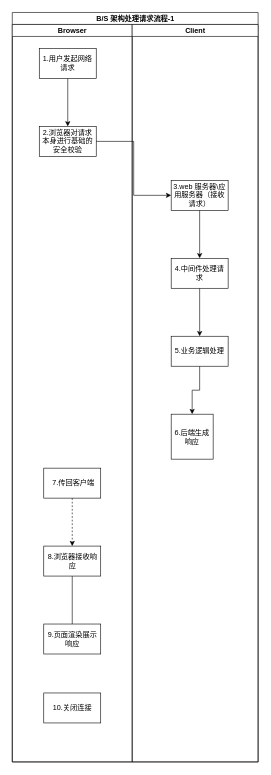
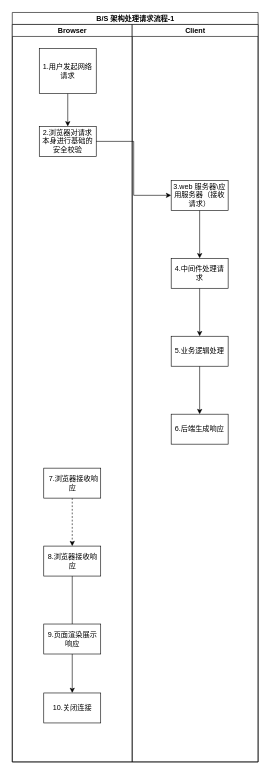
  <mxCell id="0" />
  <mxCell id="1" parent="0" />
  <mxCell id="2" value="&lt;div data-t=&quot;flow&quot; data-processon-v=&quot;{&amp;quot;list&amp;quot;:[{&amp;quot;id&amp;quot;:&amp;quot;FkGOhotNhd171512&amp;quot;,&amp;quot;name&amp;quot;:&amp;quot;verticalPool&amp;quot;,&amp;quot;title&amp;quot;:&amp;quot;泳池(垂直)&amp;quot;,&amp;quot;category&amp;quot;:&amp;quot;lane&amp;quot;,&amp;quot;group&amp;quot;:&amp;quot;XKlkBoxxgi490683&amp;quot;,&amp;quot;groupName&amp;quot;:null,&amp;quot;locked&amp;quot;:false,&amp;quot;link&amp;quot;:&amp;quot;&amp;quot;,&amp;quot;children&amp;quot;:[],&amp;quot;parent&amp;quot;:&amp;quot;&amp;quot;,&amp;quot;resizeDir&amp;quot;:[&amp;quot;l&amp;quot;,&amp;quot;b&amp;quot;,&amp;quot;r&amp;quot;],&amp;quot;attribute&amp;quot;:{&amp;quot;container&amp;quot;:true,&amp;quot;visible&amp;quot;:true,&amp;quot;rotatable&amp;quot;:false,&amp;quot;linkable&amp;quot;:false,&amp;quot;collapsable&amp;quot;:false,&amp;quot;collapsed&amp;quot;:false,&amp;quot;fixedLink&amp;quot;:false,&amp;quot;markerOffset&amp;quot;:5},&amp;quot;dataAttributes&amp;quot;:[],&amp;quot;props&amp;quot;:{&amp;quot;x&amp;quot;:191,&amp;quot;y&amp;quot;:99,&amp;quot;w&amp;quot;:250,&amp;quot;h&amp;quot;:1208,&amp;quot;zindex&amp;quot;:-1,&amp;quot;angle&amp;quot;:0,&amp;quot;height&amp;quot;:[40]},&amp;quot;shapeStyle&amp;quot;:{&amp;quot;alpha&amp;quot;:1},&amp;quot;lineStyle&amp;quot;:{&amp;quot;lineWidth&amp;quot;:1.5},&amp;quot;fillStyle&amp;quot;:{},&amp;quot;theme&amp;quot;:{},&amp;quot;path&amp;quot;:[{&amp;quot;fillStyle&amp;quot;:{&amp;quot;type&amp;quot;:&amp;quot;none&amp;quot;},&amp;quot;lineStyle&amp;quot;:{&amp;quot;lineStyle&amp;quot;:&amp;quot;solid&amp;quot;},&amp;quot;actions&amp;quot;:[{&amp;quot;action&amp;quot;:&amp;quot;move&amp;quot;,&amp;quot;x&amp;quot;:&amp;quot;0&amp;quot;,&amp;quot;y&amp;quot;:&amp;quot;0&amp;quot;},{&amp;quot;action&amp;quot;:&amp;quot;line&amp;quot;,&amp;quot;x&amp;quot;:&amp;quot;w&amp;quot;,&amp;quot;y&amp;quot;:&amp;quot;0&amp;quot;},{&amp;quot;action&amp;quot;:&amp;quot;line&amp;quot;,&amp;quot;x&amp;quot;:&amp;quot;w&amp;quot;,&amp;quot;y&amp;quot;:&amp;quot;h&amp;quot;},{&amp;quot;action&amp;quot;:&amp;quot;line&amp;quot;,&amp;quot;x&amp;quot;:&amp;quot;0&amp;quot;,&amp;quot;y&amp;quot;:&amp;quot;h&amp;quot;},{&amp;quot;action&amp;quot;:&amp;quot;close&amp;quot;}]},{&amp;quot;lineStyle&amp;quot;:{&amp;quot;lineStyle&amp;quot;:&amp;quot;solid&amp;quot;},&amp;quot;actions&amp;quot;:[{&amp;quot;action&amp;quot;:&amp;quot;move&amp;quot;,&amp;quot;x&amp;quot;:0,&amp;quot;y&amp;quot;:0},{&amp;quot;action&amp;quot;:&amp;quot;line&amp;quot;,&amp;quot;x&amp;quot;:&amp;quot;w&amp;quot;,&amp;quot;y&amp;quot;:0},{&amp;quot;action&amp;quot;:&amp;quot;line&amp;quot;,&amp;quot;x&amp;quot;:&amp;quot;w&amp;quot;,&amp;quot;y&amp;quot;:&amp;quot;height[0]&amp;quot;},{&amp;quot;action&amp;quot;:&amp;quot;line&amp;quot;,&amp;quot;x&amp;quot;:0,&amp;quot;y&amp;quot;:&amp;quot;height[0]&amp;quot;},{&amp;quot;action&amp;quot;:&amp;quot;close&amp;quot;}]}],&amp;quot;fontStyle&amp;quot;:{&amp;quot;size&amp;quot;:16},&amp;quot;textBlock&amp;quot;:[{&amp;quot;position&amp;quot;:{&amp;quot;x&amp;quot;:10,&amp;quot;y&amp;quot;:0,&amp;quot;w&amp;quot;:&amp;quot;w-20&amp;quot;,&amp;quot;h&amp;quot;:&amp;quot;height[0]&amp;quot;},&amp;quot;text&amp;quot;:&amp;quot;Browser&amp;quot;}],&amp;quot;anchors&amp;quot;:[]},{&amp;quot;id&amp;quot;:&amp;quot;pvroopLMyv155896&amp;quot;,&amp;quot;name&amp;quot;:&amp;quot;verticalPool&amp;quot;,&amp;quot;title&amp;quot;:&amp;quot;泳池(垂直)&amp;quot;,&amp;quot;category&amp;quot;:&amp;quot;lane&amp;quot;,&amp;quot;group&amp;quot;:&amp;quot;XKlkBoxxgi490683&amp;quot;,&amp;quot;groupName&amp;quot;:null,&amp;quot;locked&amp;quot;:false,&amp;quot;link&amp;quot;:&amp;quot;&amp;quot;,&amp;quot;children&amp;quot;:[],&amp;quot;parent&amp;quot;:&amp;quot;&amp;quot;,&amp;quot;resizeDir&amp;quot;:[&amp;quot;l&amp;quot;,&amp;quot;b&amp;quot;,&amp;quot;r&amp;quot;],&amp;quot;attribute&amp;quot;:{&amp;quot;container&amp;quot;:true,&amp;quot;visible&amp;quot;:true,&amp;quot;rotatable&amp;quot;:false,&amp;quot;linkable&amp;quot;:false,&amp;quot;collapsable&amp;quot;:false,&amp;quot;collapsed&amp;quot;:false,&amp;quot;fixedLink&amp;quot;:false,&amp;quot;markerOffset&amp;quot;:5},&amp;quot;dataAttributes&amp;quot;:[],&amp;quot;props&amp;quot;:{&amp;quot;x&amp;quot;:441,&amp;quot;y&amp;quot;:99,&amp;quot;w&amp;quot;:250,&amp;quot;h&amp;quot;:1208,&amp;quot;zindex&amp;quot;:22,&amp;quot;angle&amp;quot;:0,&amp;quot;height&amp;quot;:[40]},&amp;quot;shapeStyle&amp;quot;:{&amp;quot;alpha&amp;quot;:1},&amp;quot;lineStyle&amp;quot;:{&amp;quot;lineWidth&amp;quot;:1.5},&amp;quot;fillStyle&amp;quot;:{},&amp;quot;theme&amp;quot;:{},&amp;quot;path&amp;quot;:[{&amp;quot;fillStyle&amp;quot;:{&amp;quot;type&amp;quot;:&amp;quot;none&amp;quot;},&amp;quot;lineStyle&amp;quot;:{&amp;quot;lineStyle&amp;quot;:&amp;quot;solid&amp;quot;},&amp;quot;actions&amp;quot;:[{&amp;quot;action&amp;quot;:&amp;quot;move&amp;quot;,&amp;quot;x&amp;quot;:&amp;quot;0&amp;quot;,&amp;quot;y&amp;quot;:&amp;quot;0&amp;quot;},{&amp;quot;action&amp;quot;:&amp;quot;line&amp;quot;,&amp;quot;x&amp;quot;:&amp;quot;w&amp;quot;,&amp;quot;y&amp;quot;:&amp;quot;0&amp;quot;},{&amp;quot;action&amp;quot;:&amp;quot;line&amp;quot;,&amp;quot;x&amp;quot;:&amp;quot;w&amp;quot;,&amp;quot;y&amp;quot;:&amp;quot;h&amp;quot;},{&amp;quot;action&amp;quot;:&amp;quot;line&amp;quot;,&amp;quot;x&amp;quot;:&amp;quot;0&amp;quot;,&amp;quot;y&amp;quot;:&amp;quot;h&amp;quot;},{&amp;quot;action&amp;quot;:&amp;quot;close&amp;quot;}]},{&amp;quot;lineStyle&amp;quot;:{&amp;quot;lineStyle&amp;quot;:&amp;quot;solid&amp;quot;},&amp;quot;actions&amp;quot;:[{&amp;quot;action&amp;quot;:&amp;quot;move&amp;quot;,&amp;quot;x&amp;quot;:0,&amp;quot;y&amp;quot;:0},{&amp;quot;action&amp;quot;:&amp;quot;line&amp;quot;,&amp;quot;x&amp;quot;:&amp;quot;w&amp;quot;,&amp;quot;y&amp;quot;:0},{&amp;quot;action&amp;quot;:&amp;quot;line&amp;quot;,&amp;quot;x&amp;quot;:&amp;quot;w&amp;quot;,&amp;quot;y&amp;quot;:&amp;quot;height[0]&amp;quot;},{&amp;quot;action&amp;quot;:&amp;quot;line&amp;quot;,&amp;quot;x&amp;quot;:0,&amp;quot;y&amp;quot;:&amp;quot;height[0]&amp;quot;},{&amp;quot;action&amp;quot;:&amp;quot;close&amp;quot;}]}],&amp;quot;fontStyle&amp;quot;:{&amp;quot;size&amp;quot;:16},&amp;quot;textBlock&amp;quot;:[{&amp;quot;position&amp;quot;:{&amp;quot;x&amp;quot;:10,&amp;quot;y&amp;quot;:0,&amp;quot;w&amp;quot;:&amp;quot;w-20&amp;quot;,&amp;quot;h&amp;quot;:&amp;quot;height[0]&amp;quot;},&amp;quot;text&amp;quot;:&amp;quot;Server&amp;quot;}],&amp;quot;anchors&amp;quot;:[]}],&amp;quot;client&amp;quot;:&amp;quot;1699689444111qLwxxykDMB661945&amp;quot;}&quot;&gt; &lt;/div&gt;" style="text;whiteSpace=wrap;html=1;" parent="1" vertex="1"><mxGeometry x="185" y="20" width="30" height="20" as="geometry" /></mxCell>
  <mxCell id="3" value="B/S 架构处理请求流程-1" style="swimlane;childLayout=stackLayout;resizeParent=1;resizeParentMax=0;startSize=20;html=1;" parent="1" vertex="1"><mxGeometry x="20" y="20" width="410" height="1250" as="geometry"><mxRectangle x="105.0" y="200" width="70" height="30" as="alternateBounds" /></mxGeometry></mxCell>
  <mxCell id="4" value="Browser" style="swimlane;startSize=20;html=1;" parent="3" vertex="1"><mxGeometry y="20" width="200" height="1230" as="geometry" /></mxCell>
  <mxCell id="5" value="" style="edgeStyle=orthogonalEdgeStyle;rounded=0;orthogonalLoop=1;jettySize=auto;html=1;" edge="1" parent="4" source="6" target="14"><mxGeometry relative="1" as="geometry" /></mxCell>
- <mxCell id="6" value="1.用户发起网络请求" style="rounded=0;whiteSpace=wrap;html=1;" parent="4" vertex="1"><mxGeometry x="45" y="40" width="95" height="50" as="geometry" /></mxCell>
+ <mxCell id="6" value="1.用户发起网络请求" style="rounded=0;whiteSpace=wrap;html=1;" parent="4" vertex="1"><mxGeometry x="45" y="40" width="95" height="75" as="geometry" /></mxCell>
  <mxCell id="7" value="" style="edgeStyle=orthogonalEdgeStyle;rounded=0;orthogonalLoop=1;jettySize=auto;html=1;dashed=1;" parent="4" source="8" target="10" edge="1"><mxGeometry relative="1" as="geometry" /></mxCell>
- <mxCell id="8" value="&amp;nbsp;7.传回客户端" style="rounded=0;whiteSpace=wrap;html=1;" parent="4" vertex="1"><mxGeometry x="52.5" y="740" width="95" height="50" as="geometry" /></mxCell>
+ <mxCell id="8" value="&amp;nbsp;7.浏览器接收响应" style="rounded=0;whiteSpace=wrap;html=1;" parent="4" vertex="1"><mxGeometry x="52.5" y="740" width="95" height="50" as="geometry" /></mxCell>
  <mxCell id="9" value="" style="edgeStyle=orthogonalEdgeStyle;rounded=0;orthogonalLoop=1;jettySize=auto;html=1;endArrow=none;" parent="4" source="10" target="12" edge="1"><mxGeometry relative="1" as="geometry" /></mxCell>
  <mxCell id="10" value="8.浏览器接收响应" style="rounded=0;whiteSpace=wrap;html=1;" parent="4" vertex="1"><mxGeometry x="52.5" y="870" width="95" height="50" as="geometry" /></mxCell>
+ <mxCell id="11" value="" style="edgeStyle=orthogonalEdgeStyle;rounded=0;orthogonalLoop=1;jettySize=auto;html=1;" parent="4" source="12" target="13" edge="1"><mxGeometry relative="1" as="geometry" /></mxCell>
  <mxCell id="12" value="9.页面渲染展示响应" style="rounded=0;whiteSpace=wrap;html=1;" parent="4" vertex="1"><mxGeometry x="52.5" y="1000" width="95" height="50" as="geometry" /></mxCell>
  <mxCell id="13" value="10.关闭连接" style="rounded=0;whiteSpace=wrap;html=1;" parent="4" vertex="1"><mxGeometry x="52.5" y="1115" width="95" height="50" as="geometry" /></mxCell>
  <mxCell id="14" value="2.浏览器对请求本身进行基础的 安全校验" style="rounded=0;whiteSpace=wrap;html=1;" vertex="1" parent="4"><mxGeometry x="45" y="170" width="95" height="50" as="geometry" /></mxCell>
  <mxCell id="15" value="Client" style="swimlane;startSize=20;html=1;" parent="3" vertex="1"><mxGeometry x="200" y="20" width="210" height="1230" as="geometry" /></mxCell>
  <mxCell id="16" value="" style="edgeStyle=orthogonalEdgeStyle;rounded=0;orthogonalLoop=1;jettySize=auto;html=1;" parent="15" source="17" target="19" edge="1"><mxGeometry relative="1" as="geometry" /></mxCell>
  <mxCell id="17" value="3.web 服务器\应用服务器（接收请求）" style="rounded=0;whiteSpace=wrap;html=1;" parent="15" vertex="1"><mxGeometry x="65" y="260" width="95" height="50" as="geometry" /></mxCell>
  <mxCell id="18" value="" style="edgeStyle=orthogonalEdgeStyle;rounded=0;orthogonalLoop=1;jettySize=auto;html=1;" parent="15" source="19" target="21" edge="1"><mxGeometry relative="1" as="geometry" /></mxCell>
  <mxCell id="19" value="4.中间件处理请求" style="rounded=0;whiteSpace=wrap;html=1;" parent="15" vertex="1"><mxGeometry x="65" y="390" width="95" height="50" as="geometry" /></mxCell>
  <mxCell id="20" value="" style="edgeStyle=orthogonalEdgeStyle;rounded=0;orthogonalLoop=1;jettySize=auto;html=1;" parent="15" source="21" target="22" edge="1"><mxGeometry relative="1" as="geometry" /></mxCell>
  <mxCell id="21" value="5.业务逻辑处理" style="rounded=0;whiteSpace=wrap;html=1;" parent="15" vertex="1"><mxGeometry x="65" y="520" width="95" height="50" as="geometry" /></mxCell>
- <mxCell id="22" value="6.后端生成响应" style="rounded=0;whiteSpace=wrap;html=1;" parent="15" vertex="1"><mxGeometry x="65" y="650" width="70" height="75" as="geometry" /></mxCell>
+ <mxCell id="22" value="6.后端生成响应" style="rounded=0;whiteSpace=wrap;html=1;" parent="15" vertex="1"><mxGeometry x="65" y="650" width="95" height="50" as="geometry" /></mxCell>
  <mxCell id="23" value="" style="edgeStyle=orthogonalEdgeStyle;rounded=0;orthogonalLoop=1;jettySize=auto;html=1;entryX=0;entryY=0.5;entryDx=0;entryDy=0;" edge="1" parent="3" source="14" target="17"><mxGeometry relative="1" as="geometry"><mxPoint x="92.5" y="320" as="targetPoint" /></mxGeometry></mxCell>
